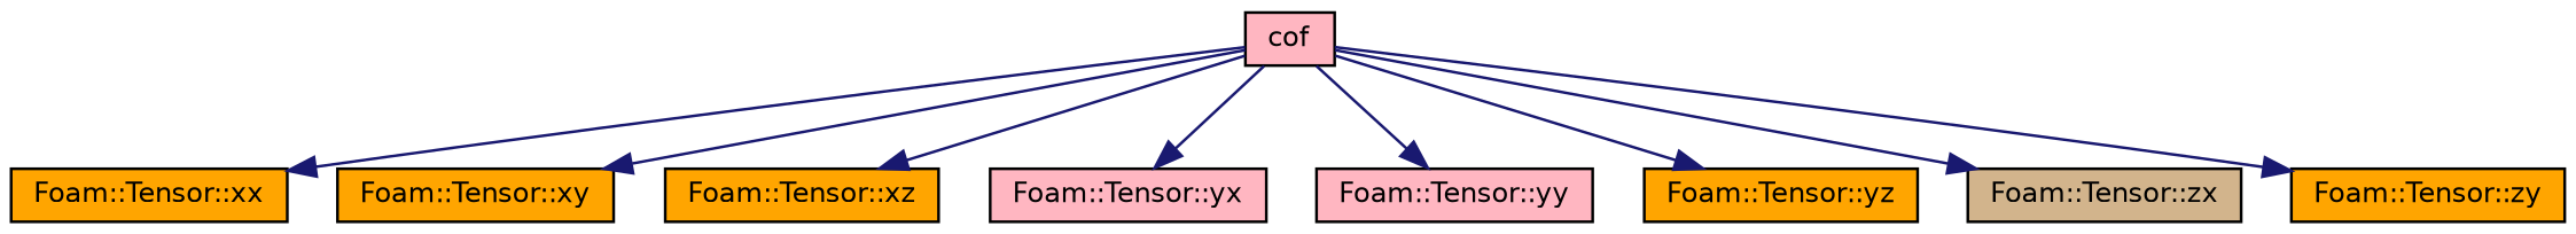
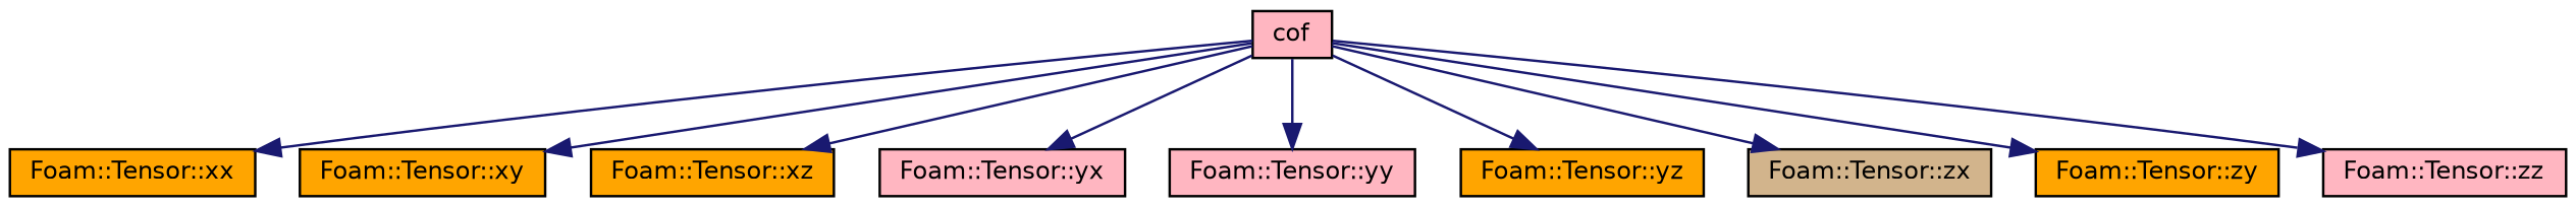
  digraph {
    rankdir=TB
    node [color=black fillcolor=orange fontname=Helvetica fontsize=10 shape=record style=filled]
    edge [color=midnightblue fontname=Helvetica fontsize=10 labelfontname=Helvetica labelfontsize=10 style=solid]
    n1 [fillcolor=lightpink fontcolor=black height=0.2 label=cof width=0.4]
    n2 [height=0.2 label="Foam::Tensor::xx" width=0.4]
    n3 [height=0.2 label="Foam::Tensor::xy" width=0.4]
    n4 [height=0.2 label="Foam::Tensor::xz" width=0.4]
    n5 [fillcolor=lightpink height=0.2 label="Foam::Tensor::yx" width=0.4]
    n6 [fillcolor=lightpink height=0.2 label="Foam::Tensor::yy" width=0.4]
    n7 [height=0.2 label="Foam::Tensor::yz" width=0.4]
    n8 [fillcolor=tan height=0.2 label="Foam::Tensor::zx" width=0.4]
    n9 [height=0.2 label="Foam::Tensor::zy" width=0.4]
+   n10 [fillcolor=lightpink height=0.2 label="Foam::Tensor::zz" width=0.4]
    n1 -> n2
    n1 -> n3
    n1 -> n4
    n1 -> n5
    n1 -> n6
    n1 -> n7
    n1 -> n8
    n1 -> n9
+   n1 -> n10
  }
